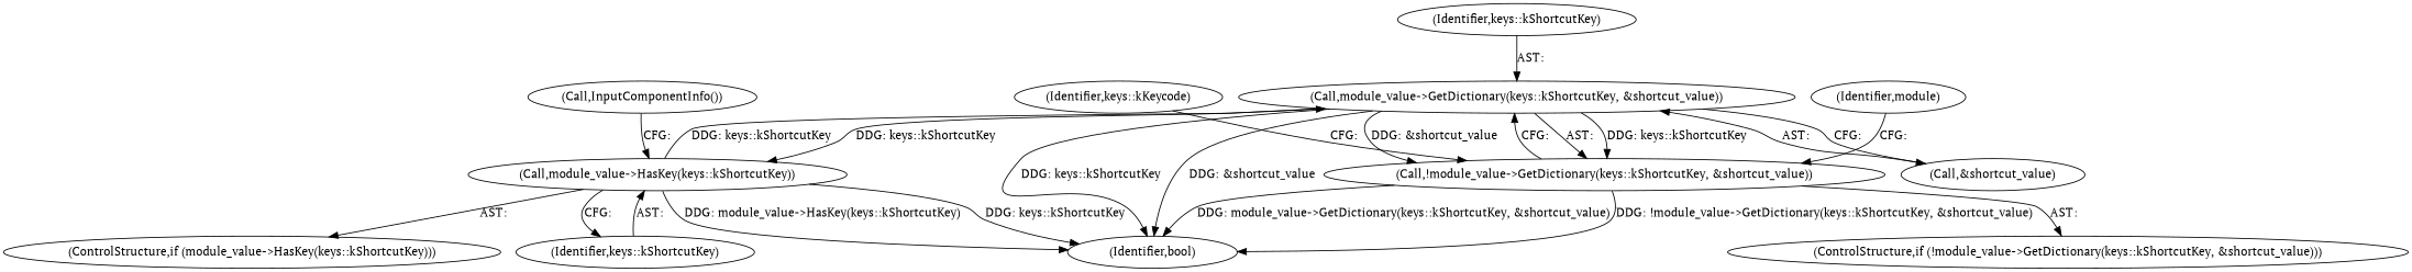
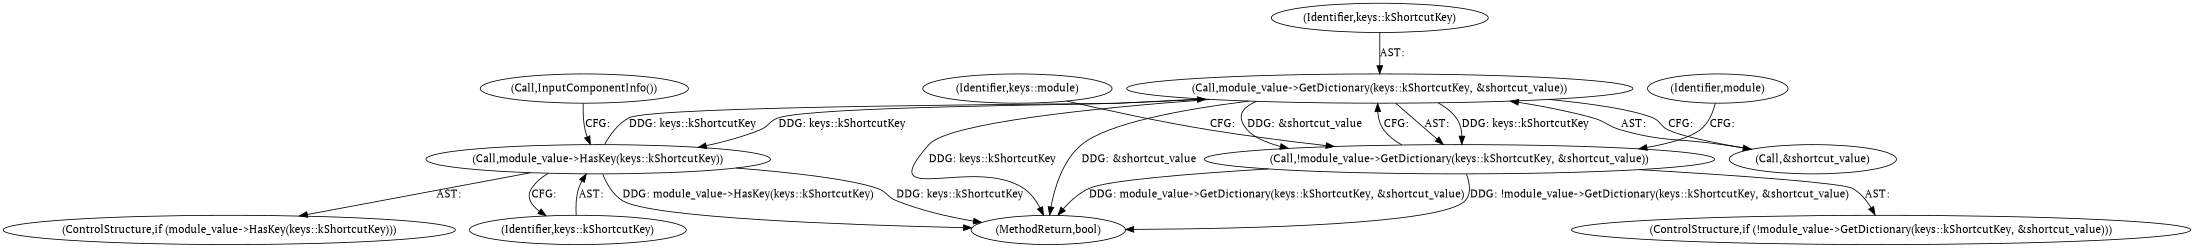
  digraph {
    fontname="PT Serif"
    node [fontname="PT Serif"]
    edge [fontname="PT Serif"]
    n1 [label="(Call,module_value->GetDictionary(keys::kShortcutKey, &shortcut_value))"]
    n2 [label="(Call,module_value->HasKey(keys::kShortcutKey))"]
    n3 [label="(Call,!module_value->GetDictionary(keys::kShortcutKey, &shortcut_value))"]
-   n4 [label="(Identifier,bool)"]
+   n4 [label="(MethodReturn,bool)"]
    n5 [label="(Call,&shortcut_value)"]
    n6 [label="(ControlStructure,if (module_value->HasKey(keys::kShortcutKey)))"]
    n7 [label="(Identifier,keys::kShortcutKey)"]
    n8 [label="(ControlStructure,if (!module_value->GetDictionary(keys::kShortcutKey, &shortcut_value)))"]
    n9 [label="(Identifier,module)"]
    n10 [label="(Identifier,keys::kShortcutKey)"]
-   n11 [label="(Identifier,keys::kKeycode)"]
+   n11 [label="(Identifier,keys::module)"]
    n12 [label="(Call,InputComponentInfo())"]
    n1 -> n2 [label="DDG: keys::kShortcutKey"]
    n1 -> n3 [label="AST: "]
    n1 -> n3 [label="DDG: keys::kShortcutKey"]
    n1 -> n3 [label="DDG: &shortcut_value"]
    n1 -> n4 [label="DDG: keys::kShortcutKey"]
    n1 -> n4 [label="DDG: &shortcut_value"]
    n1 -> n5 [label="CFG: "]
    n2 -> n1 [label="DDG: keys::kShortcutKey"]
    n2 -> n4 [label="DDG: keys::kShortcutKey"]
    n2 -> n4 [label="DDG: module_value->HasKey(keys::kShortcutKey)"]
    n2 -> n6 [label="AST: "]
    n2 -> n7 [label="CFG: "]
    n3 -> n1 [label="CFG: "]
    n3 -> n4 [label="DDG: module_value->GetDictionary(keys::kShortcutKey, &shortcut_value)"]
    n3 -> n4 [label="DDG: !module_value->GetDictionary(keys::kShortcutKey, &shortcut_value)"]
    n3 -> n8 [label="AST: "]
    n5 -> n1 [label="AST: "]
    n7 -> n2 [label="AST: "]
    n9 -> n3 [label="CFG: "]
    n10 -> n1 [label="AST: "]
    n11 -> n3 [label="CFG: "]
    n12 -> n2 [label="CFG: "]
  }
